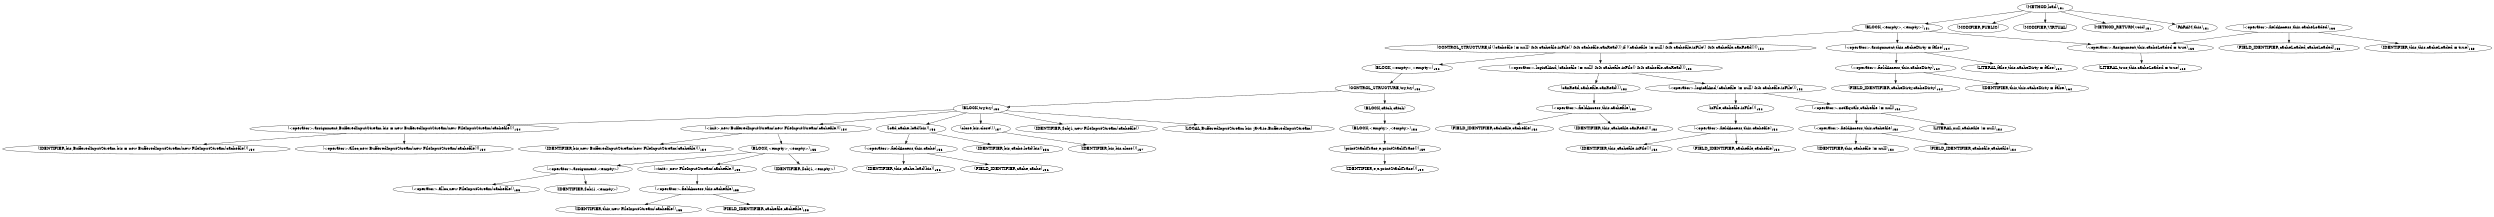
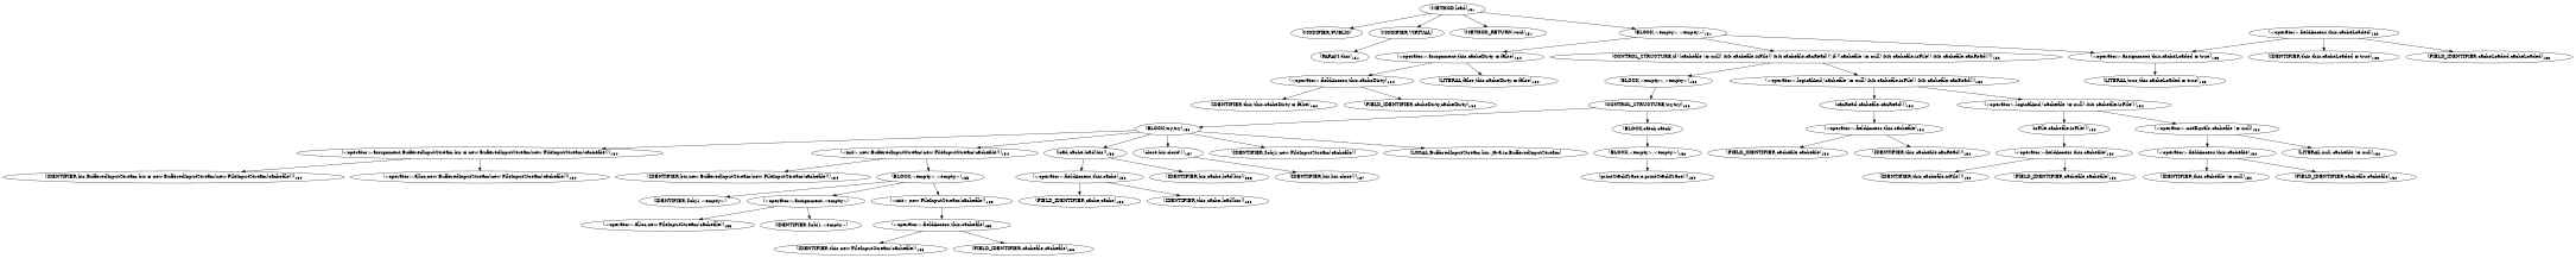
  digraph {
    n1 [label=<(METHOD,load)<SUB>151</SUB>>]
    n2 [label=<(PARAM,this)<SUB>151</SUB>>]
    n3 [label=<(BLOCK,&lt;empty&gt;,&lt;empty&gt;)<SUB>151</SUB>>]
    n4 [label=<(MODIFIER,PUBLIC)>]
    n5 [label=<(MODIFIER,VIRTUAL)>]
    n6 [label=<(METHOD_RETURN,void)<SUB>151</SUB>>]
    n7 [label=<(CONTROL_STRUCTURE,if ((cachefile != null) &amp;&amp; cachefile.isFile() &amp;&amp; cachefile.canRead()),if ((cachefile != null) &amp;&amp; cachefile.isFile() &amp;&amp; cachefile.canRead()))<SUB>152</SUB>>]
    n8 [label=<(&lt;operator&gt;.assignment,this.cacheLoaded = true)<SUB>163</SUB>>]
    n9 [label=<(&lt;operator&gt;.assignment,this.cacheDirty = false)<SUB>164</SUB>>]
    n10 [label=<(&lt;operator&gt;.logicalAnd,(cachefile != null) &amp;&amp; cachefile.isFile() &amp;&amp; cachefile.canRead())<SUB>152</SUB>>]
    n11 [label=<(BLOCK,&lt;empty&gt;,&lt;empty&gt;)<SUB>152</SUB>>]
    n12 [label=<(LITERAL,true,this.cacheLoaded = true)<SUB>163</SUB>>]
    n13 [label=<(&lt;operator&gt;.fieldAccess,this.cacheDirty)<SUB>164</SUB>>]
    n14 [label=<(LITERAL,false,this.cacheDirty = false)<SUB>164</SUB>>]
    n15 [label=<(&lt;operator&gt;.logicalAnd,(cachefile != null) &amp;&amp; cachefile.isFile())<SUB>152</SUB>>]
    n16 [label=<(canRead,cachefile.canRead())<SUB>152</SUB>>]
    n17 [label=<(CONTROL_STRUCTURE,try,try)<SUB>153</SUB>>]
    n18 [label=<(&lt;operator&gt;.notEquals,cachefile != null)<SUB>152</SUB>>]
    n19 [label=<(isFile,cachefile.isFile())<SUB>152</SUB>>]
    n20 [label=<(&lt;operator&gt;.fieldAccess,this.cachefile)<SUB>152</SUB>>]
    n21 [label=<(&lt;operator&gt;.fieldAccess,this.cachefile)<SUB>152</SUB>>]
    n22 [label=<(LITERAL,null,cachefile != null)<SUB>152</SUB>>]
    n23 [label=<(&lt;operator&gt;.fieldAccess,this.cachefile)<SUB>152</SUB>>]
    n24 [label=<(IDENTIFIER,this,cachefile != null)<SUB>152</SUB>>]
    n25 [label=<(FIELD_IDENTIFIER,cachefile,cachefile)<SUB>152</SUB>>]
    n26 [label=<(IDENTIFIER,this,cachefile.isFile())<SUB>152</SUB>>]
    n27 [label=<(FIELD_IDENTIFIER,cachefile,cachefile)<SUB>152</SUB>>]
    n28 [label=<(IDENTIFIER,this,cachefile.canRead())<SUB>152</SUB>>]
    n29 [label=<(FIELD_IDENTIFIER,cachefile,cachefile)<SUB>152</SUB>>]
    n30 [label=<(BLOCK,try,try)<SUB>153</SUB>>]
    n31 [label=<(BLOCK,catch,catch)>]
    n32 [label=<(LOCAL,BufferedInputStream bis: java.io.BufferedInputStream)>]
    n33 [label=<(&lt;operator&gt;.assignment,BufferedInputStream bis = new BufferedInputStream(new FileInputStream(cachefile)))<SUB>154</SUB>>]
    n34 [label=<(&lt;init&gt;,new BufferedInputStream(new FileInputStream(cachefile)))<SUB>154</SUB>>]
    n35 [label=<(load,cache.load(bis))<SUB>156</SUB>>]
    n36 [label=<(close,bis.close())<SUB>157</SUB>>]
    n37 [label=<(IDENTIFIER,$obj1,new FileInputStream(cachefile))>]
    n38 [label=<(BLOCK,&lt;empty&gt;,&lt;empty&gt;)<SUB>158</SUB>>]
    n39 [label=<(IDENTIFIER,bis,BufferedInputStream bis = new BufferedInputStream(new FileInputStream(cachefile)))<SUB>154</SUB>>]
    n40 [label=<(&lt;operator&gt;.alloc,new BufferedInputStream(new FileInputStream(cachefile)))<SUB>154</SUB>>]
    n41 [label=<(IDENTIFIER,bis,new BufferedInputStream(new FileInputStream(cachefile)))<SUB>154</SUB>>]
    n42 [label=<(BLOCK,&lt;empty&gt;,&lt;empty&gt;)<SUB>155</SUB>>]
    n43 [label=<(&lt;operator&gt;.fieldAccess,this.cache)<SUB>156</SUB>>]
    n44 [label=<(IDENTIFIER,bis,cache.load(bis))<SUB>856</SUB>>]
    n45 [label=<(IDENTIFIER,bis,bis.close())<SUB>157</SUB>>]
    n46 [label=<(&lt;operator&gt;.assignment,&lt;empty&gt;)>]
    n47 [label=<(&lt;init&gt;,new FileInputStream(cachefile))<SUB>155</SUB>>]
    n48 [label=<(IDENTIFIER,$obj1,&lt;empty&gt;)>]
    n49 [label=<(IDENTIFIER,$obj1,&lt;empty&gt;)>]
    n50 [label=<(&lt;operator&gt;.alloc,new FileInputStream(cachefile))<SUB>155</SUB>>]
    n51 [label=<(&lt;operator&gt;.fieldAccess,this.cachefile)<SUB>155</SUB>>]
    n52 [label=<(IDENTIFIER,this,new FileInputStream(cachefile))<SUB>155</SUB>>]
    n53 [label=<(FIELD_IDENTIFIER,cachefile,cachefile)<SUB>155</SUB>>]
    n54 [label=<(IDENTIFIER,this,cache.load(bis))<SUB>156</SUB>>]
    n55 [label=<(FIELD_IDENTIFIER,cache,cache)<SUB>156</SUB>>]
    n56 [label=<(printStackTrace,e.printStackTrace())<SUB>159</SUB>>]
-   n57 [label=<(IDENTIFIER,e,e.printStackTrace())<SUB>159</SUB>>]
    n58 [label=<(&lt;operator&gt;.fieldAccess,this.cacheLoaded)<SUB>163</SUB>>]
    n59 [label=<(IDENTIFIER,this,this.cacheLoaded = true)<SUB>163</SUB>>]
    n60 [label=<(FIELD_IDENTIFIER,cacheLoaded,cacheLoaded)<SUB>163</SUB>>]
    n61 [label=<(IDENTIFIER,this,this.cacheDirty = false)<SUB>164</SUB>>]
    n62 [label=<(FIELD_IDENTIFIER,cacheDirty,cacheDirty)<SUB>164</SUB>>]
-   n1 -> n2
+   n5 -> n2
    n1 -> n3
    n1 -> n4
    n1 -> n5
    n1 -> n6
    n3 -> n7
    n3 -> n8
    n3 -> n9
    n7 -> n10
    n7 -> n11
    n8 -> n12
    n9 -> n13
    n9 -> n14
    n10 -> n15
    n10 -> n16
    n11 -> n17
    n13 -> n61
    n13 -> n62
    n15 -> n18
    n15 -> n19
    n16 -> n20
    n17 -> n30
    n17 -> n31
    n18 -> n21
    n18 -> n22
    n19 -> n23
    n20 -> n28
    n20 -> n29
    n21 -> n24
    n21 -> n25
    n23 -> n26
    n23 -> n27
    n30 -> n32
    n30 -> n33
    n30 -> n34
    n30 -> n35
    n30 -> n36
    n30 -> n37
    n31 -> n38
    n33 -> n39
    n33 -> n40
    n34 -> n41
    n34 -> n42
    n35 -> n43
    n35 -> n44
    n36 -> n45
    n38 -> n56
    n42 -> n46
    n42 -> n47
    n42 -> n48
    n43 -> n54
    n43 -> n55
    n46 -> n49
    n46 -> n50
    n47 -> n51
    n51 -> n52
    n51 -> n53
-   n56 -> n57
    n58 -> n8
    n58 -> n59
    n58 -> n60
  }
